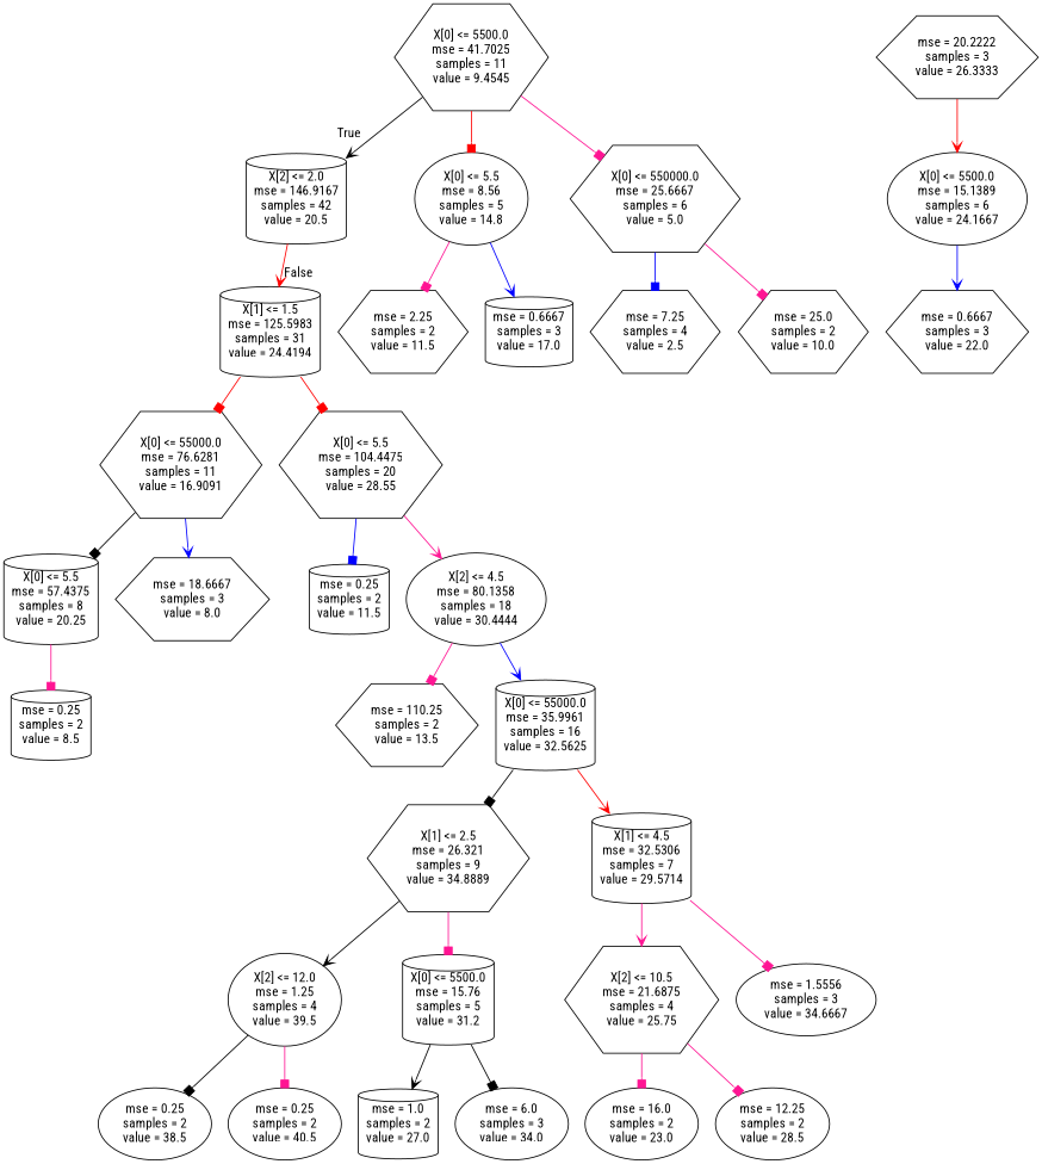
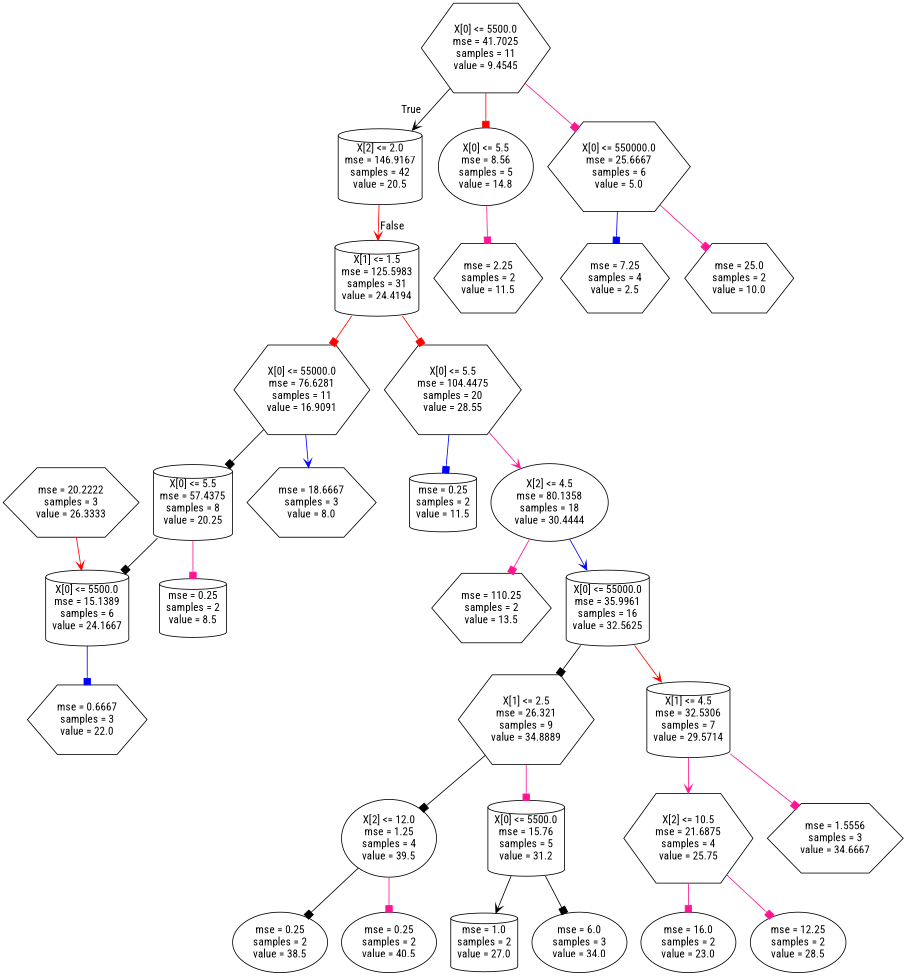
  digraph {
    fontname="Roboto Condensed"
    node [fontname="Roboto Condensed" shape=hexagon]
    edge [arrowhead=box color=deeppink fontname="Roboto Condensed"]
    n1 [label="X[2] <= 2.0\nmse = 146.9167\nsamples = 42\nvalue = 20.5" shape=cylinder]
    n2 [label="X[1] <= 1.5\nmse = 125.5983\nsamples = 31\nvalue = 24.4194" shape=cylinder]
    n3 [label="X[0] <= 5500.0\nmse = 41.7025\nsamples = 11\nvalue = 9.4545"]
    n4 [label="X[0] <= 5.5\nmse = 8.56\nsamples = 5\nvalue = 14.8" shape=ellipse]
    n5 [label="X[0] <= 550000.0\nmse = 25.6667\nsamples = 6\nvalue = 5.0"]
    n6 [label="X[0] <= 55000.0\nmse = 76.6281\nsamples = 11\nvalue = 16.9091"]
    n7 [label="X[0] <= 5.5\nmse = 104.4475\nsamples = 20\nvalue = 28.55"]
    n8 [label="mse = 2.25\nsamples = 2\nvalue = 11.5"]
-   n9 [label="mse = 0.6667\nsamples = 3\nvalue = 17.0" shape=cylinder]
    n10 [label="mse = 7.25\nsamples = 4\nvalue = 2.5"]
    n11 [label="mse = 25.0\nsamples = 2\nvalue = 10.0"]
    n12 [label="X[0] <= 5.5\nmse = 57.4375\nsamples = 8\nvalue = 20.25" shape=cylinder]
    n13 [label="mse = 18.6667\nsamples = 3\nvalue = 8.0"]
    n14 [label="mse = 0.25\nsamples = 2\nvalue = 11.5" shape=cylinder]
    n15 [label="X[2] <= 4.5\nmse = 80.1358\nsamples = 18\nvalue = 30.4444" shape=ellipse]
    n16 [label="mse = 0.25\nsamples = 2\nvalue = 8.5" shape=cylinder]
-   n17 [label="X[0] <= 5500.0\nmse = 15.1389\nsamples = 6\nvalue = 24.1667" shape=ellipse]
+   n17 [label="X[0] <= 5500.0\nmse = 15.1389\nsamples = 6\nvalue = 24.1667" shape=cylinder]
    n18 [label="mse = 0.6667\nsamples = 3\nvalue = 22.0"]
    n19 [label="mse = 20.2222\nsamples = 3\nvalue = 26.3333"]
    n20 [label="mse = 110.25\nsamples = 2\nvalue = 13.5"]
    n21 [label="X[0] <= 55000.0\nmse = 35.9961\nsamples = 16\nvalue = 32.5625" shape=cylinder]
    n22 [label="X[1] <= 2.5\nmse = 26.321\nsamples = 9\nvalue = 34.8889"]
    n23 [label="X[1] <= 4.5\nmse = 32.5306\nsamples = 7\nvalue = 29.5714" shape=cylinder]
    n24 [label="X[2] <= 12.0\nmse = 1.25\nsamples = 4\nvalue = 39.5" shape=ellipse]
    n25 [label="X[0] <= 5500.0\nmse = 15.76\nsamples = 5\nvalue = 31.2" shape=cylinder]
    n26 [label="X[2] <= 10.5\nmse = 21.6875\nsamples = 4\nvalue = 25.75"]
-   n27 [label="mse = 1.5556\nsamples = 3\nvalue = 34.6667" shape=ellipse]
+   n27 [label="mse = 1.5556\nsamples = 3\nvalue = 34.6667"]
    n28 [label="mse = 0.25\nsamples = 2\nvalue = 38.5" shape=ellipse]
    n29 [label="mse = 0.25\nsamples = 2\nvalue = 40.5" shape=ellipse]
    n30 [label="mse = 1.0\nsamples = 2\nvalue = 27.0" shape=cylinder]
    n31 [label="mse = 6.0\nsamples = 3\nvalue = 34.0" shape=ellipse]
    n32 [label="mse = 16.0\nsamples = 2\nvalue = 23.0" shape=ellipse]
    n33 [label="mse = 12.25\nsamples = 2\nvalue = 28.5" shape=ellipse]
    n1 -> n2 [arrowhead=vee color=red headlabel=False labelangle=-45 labeldistance=2.5]
    n2 -> n6 [color=red]
    n2 -> n7 [color=red]
    n3 -> n1 [arrowhead=vee color=black headlabel=True labelangle=45 labeldistance=2.5]
    n3 -> n4 [color=red]
    n3 -> n5
    n4 -> n8
-   n4 -> n9 [arrowhead=vee color=blue]
    n5 -> n10 [color=blue]
    n5 -> n11
    n6 -> n12 [color=black]
    n6 -> n13 [arrowhead=vee color=blue]
    n7 -> n14 [color=blue]
    n7 -> n15 [arrowhead=vee]
    n12 -> n16
+   n12 -> n17 [color=black]
    n15 -> n20
    n15 -> n21 [arrowhead=vee color=blue]
-   n17 -> n18 [arrowhead=vee color=blue]
+   n17 -> n18 [color=blue]
    n19 -> n17 [arrowhead=vee color=red]
    n21 -> n22 [color=black]
    n21 -> n23 [arrowhead=vee color=red]
-   n22 -> n24 [arrowhead=vee color=black]
+   n22 -> n24 [color=black]
    n22 -> n25
    n23 -> n26 [arrowhead=vee]
    n23 -> n27
    n24 -> n28 [color=black]
    n24 -> n29
    n25 -> n30 [arrowhead=vee color=black]
    n25 -> n31 [color=black]
    n26 -> n32
    n26 -> n33
  }
